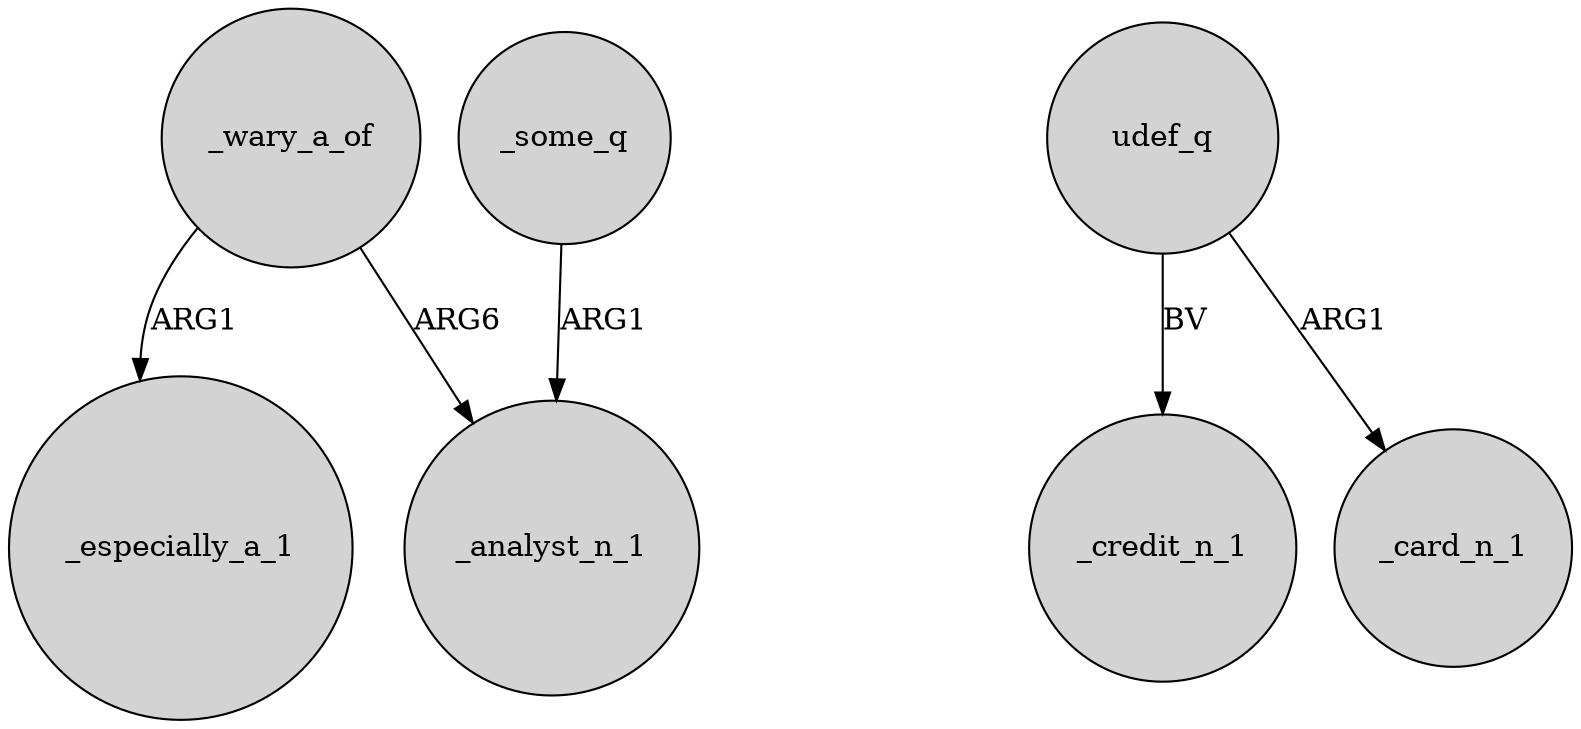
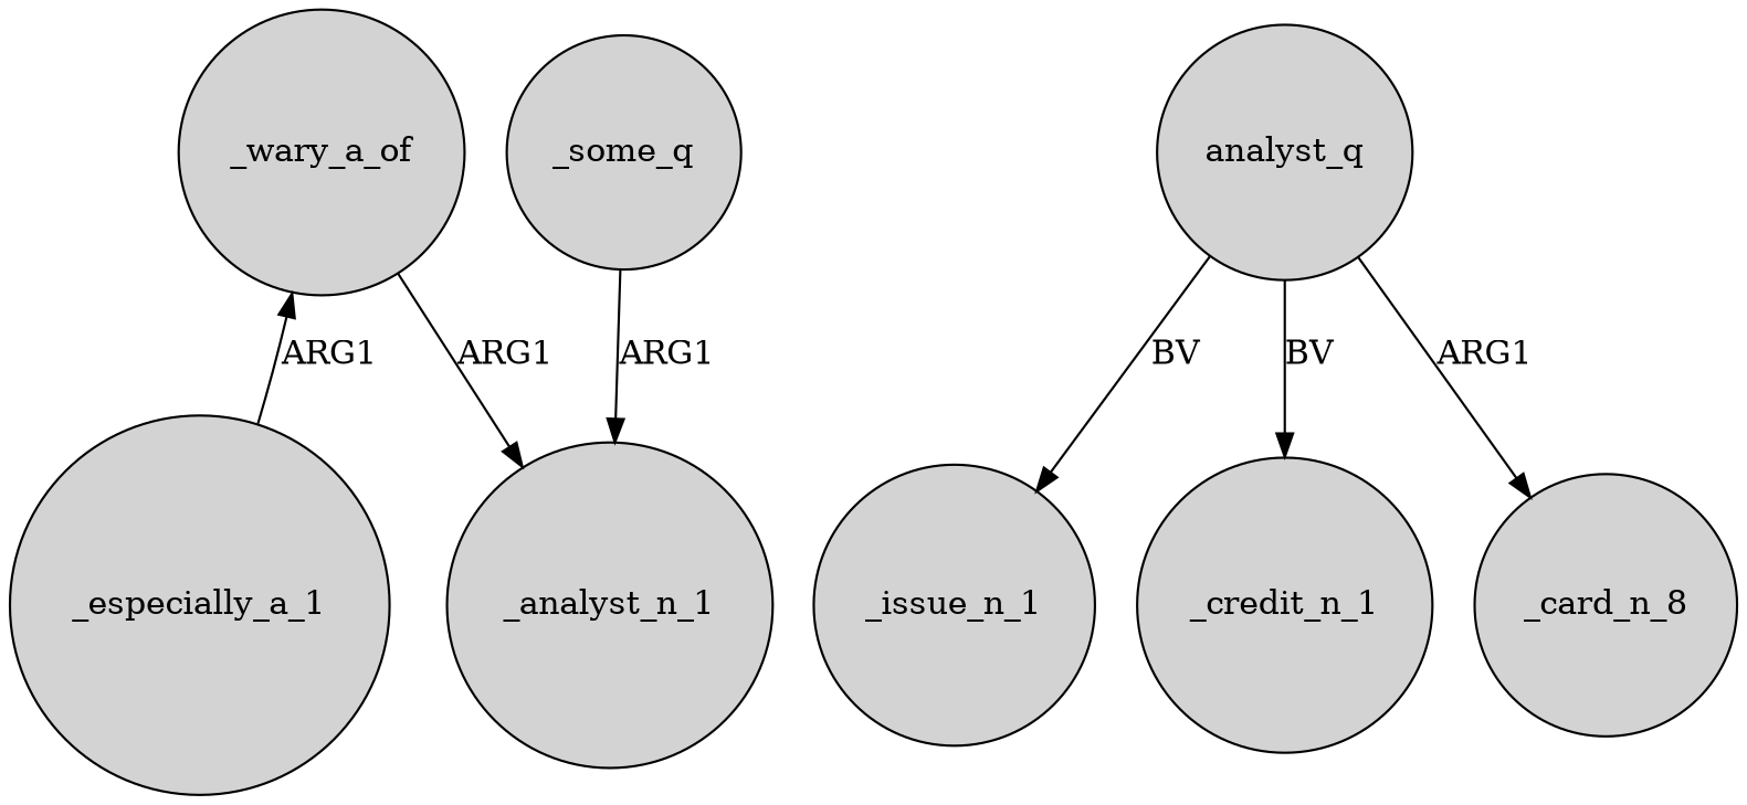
  digraph {
    node [shape=circle style=filled]
    _wary_a_of
    _analyst_n_1
    _some_q
-   udef_q
+   udef_q [label=analyst_q]
+   _issue_n_1
    _credit_n_1
-   _card_n_1
+   _card_n_1 [label=_card_n_8]
    _especially_a_1
-   _wary_a_of -> _analyst_n_1 [label=ARG6]
+   _wary_a_of -> _analyst_n_1 [label=ARG1]
    _some_q -> _analyst_n_1 [label=ARG1]
+   udef_q -> _issue_n_1 [label=BV]
    udef_q -> _credit_n_1 [label=BV]
    udef_q -> _card_n_1 [label=ARG1]
-   _wary_a_of -> _especially_a_1 [label=ARG1]
+   _especially_a_1 -> _wary_a_of [label=ARG1]
  }
